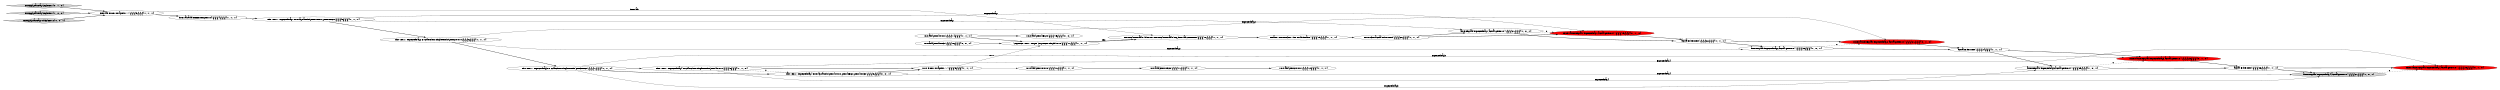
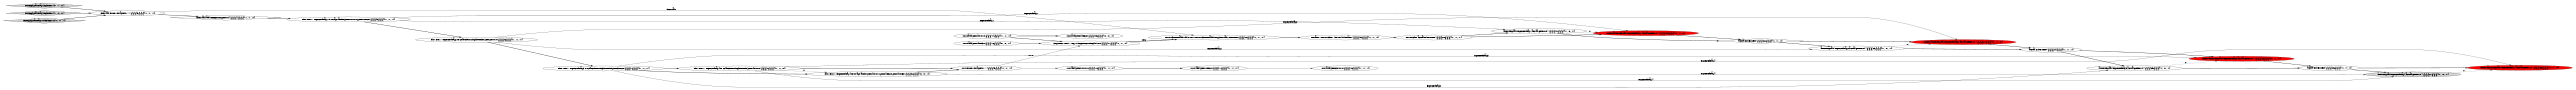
  digraph {
    rankdir=LR
    node [fillcolor=white shape=ellipse style=filled]
    edge [style=bold]
    n1 [label="RowBucketIterable rbi = new RowBucketIterable(seq,intervals,ONE_DAY)@@@18@@@['1', '1', '1']"]
    n2 [label="Iterator<RowBucket> iter = rbi.iterator()@@@19@@@['1', '1', '1']"]
    n3 [label="RowBucket actual = iter.next()@@@20@@@['1', '1', '1']"]
    n4 [label="assertEquals(expectedDay2,actual.getRows())@@@23@@@['1', '0', '1']"]
    n5 [fillcolor=red label="Assert.assertEquals(expectedDay2,actual.getRows())@@@21@@@['0', '1', '0']"]
    n6 [label="actual = iter.next()@@@24@@@['1', '1', '1']"]
    n7 [fillcolor=red label="Assert.assertEquals(expectedDay3,actual.getRows())@@@23@@@['0', '1', '0']"]
    n8 [label="assertEquals(expectedDay3,actual.getRows())@@@25@@@['1', '0', '1']"]
    n9 [label="List<Row> expectedDay2 = Collections.singletonList(JAN_2_M_10)@@@6@@@['1', '1', '1']"]
    n10 [label="List<Row> expectedDay3 = Collections.singletonList(JAN_3_F_20)@@@7@@@['1', '1', '1']"]
    n11 [label="List<Row> expectedDay4 = Collections.singletonList(JAN_4_M_10)@@@8@@@['1', '1', '0']"]
    n12 [label="List<Row> expectedDay4 = Arrays.asList(JAN_4_M_10,JAN_4_F_20,JAN_4_U_30)@@@8@@@['0', '0', '1']"]
    n13 [label="rows.add(JAN_4_M_10)@@@14@@@['1', '1', '1']"]
    n14 [label="Sequence<Row> seq = Sequences.simple(rows)@@@17@@@['1', '1', '1']"]
    n15 [label="rows.add(JAN_4_F_20)@@@15@@@['0', '0', '1']"]
    n16 [label="actual = iter.next()@@@26@@@['1', '1', '1']"]
    n17 [fillcolor=red label="Assert.assertEquals(expectedDay4,actual.getRows())@@@25@@@['0', '1', '0']"]
    n18 [fillcolor=lightgray label="assertEquals(expectedDay4,actual.getRows())@@@27@@@['1', '0', '1']"]
-   n19 [label="actual = iter.next()@@@22@@@['1', '1', '1']"]
+   n19 [label="actual = iter.next()@@@22@@@['1', '1', '1']" shape=diamond]
    n20 [fillcolor=lightgray label="testApplyLastDaySingleRow['0', '1', '0']" shape=diamond]
    n21 [label="intervals = new ArrayList<>()@@@3@@@['1', '1', '1']"]
-   n22 [label="intervals.add(INTERVAL_JAN_1_4)@@@4@@@['1', '1', '1']"]
+   n22 [label="intervals.add(INTERVAL_JAN_1_4)@@@4@@@['1', '1', '1']" shape=diamond]
    n23 [label="rows.add(JAN_1_F_20)@@@11@@@['1', '1', '1']"]
    n24 [label="rows.add(JAN_2_M_10)@@@12@@@['1', '1', '1']"]
    n25 [label="rows.add(JAN_4_U_30)@@@16@@@['0', '0', '1']"]
    n26 [label="rows = new ArrayList<>()@@@9@@@['1', '1', '1']"]
    n27 [label="assertEquals(expectedDay1,actual.getRows())@@@21@@@['1', '0', '1']"]
    n28 [fillcolor=red label="Assert.assertEquals(expectedDay1,actual.getRows())@@@19@@@['0', '1', '0']"]
    n29 [fillcolor=lightgray label="testApplyLastDaySingleRow['1', '0', '0']" shape=diamond]
    n30 [label="List<Row> expectedDay1 = Arrays.asList(JAN_1_M_10,JAN_1_F_20)@@@5@@@['1', '1', '1']"]
    n31 [label="rows.add(JAN_1_M_10)@@@10@@@['1', '1', '1']"]
    n32 [fillcolor=lightgray label="testApplyLastDayMultipleRows['0', '0', '1']" shape=diamond]
    n1 -> n2
    n2 -> n3
    n3 -> n27
    n3 -> n28
    n4 -> n5 [label=0 style=dashed]
    n4 -> n6
    n5 -> n6
    n6 -> n7
    n6 -> n8
    n7 -> n16
    n8 -> n7 [label=0 style=dashed]
    n8 -> n16
    n9 -> n4 [label=expectedDay2 style=solid]
    n9 -> n5 [label=expectedDay2 style=solid]
    n9 -> n10
    n10 -> n7 [label=expectedDay3 style=solid]
    n10 -> n8 [label=expectedDay3 style=solid]
    n10 -> n11
    n10 -> n12
    n11 -> n12 [label=0 style=dashed]
    n11 -> n17 [label=expectedDay4 style=solid]
    n11 -> n18 [label=expectedDay4 style=solid]
    n11 -> n26
    n12 -> n18 [label=expectedDay4 style=solid]
    n12 -> n26
    n13 -> n14
    n13 -> n15
    n14 -> n1
    n14 -> n1 [label=seq style=solid]
    n16 -> n17
    n16 -> n18
    n18 -> n17 [label=0 style=dashed]
    n19 -> n4
    n19 -> n5
    n20 -> n21
    n21 -> n1 [label=intervals style=solid]
    n21 -> n22
    n22 -> n30
-   n23 -> n24
+   n23 -> n24 [style=solid]
    n25 -> n14
    n26 -> n14 [label=rows style=solid]
    n26 -> n31 [style=solid]
    n27 -> n19
    n27 -> n28 [label=0 style=dashed]
    n28 -> n19
    n29 -> n21
    n30 -> n9
    n30 -> n27 [label=expectedDay1 style=solid]
    n30 -> n28 [label=expectedDay1 style=solid]
    n31 -> n23
    n32 -> n21
  }
